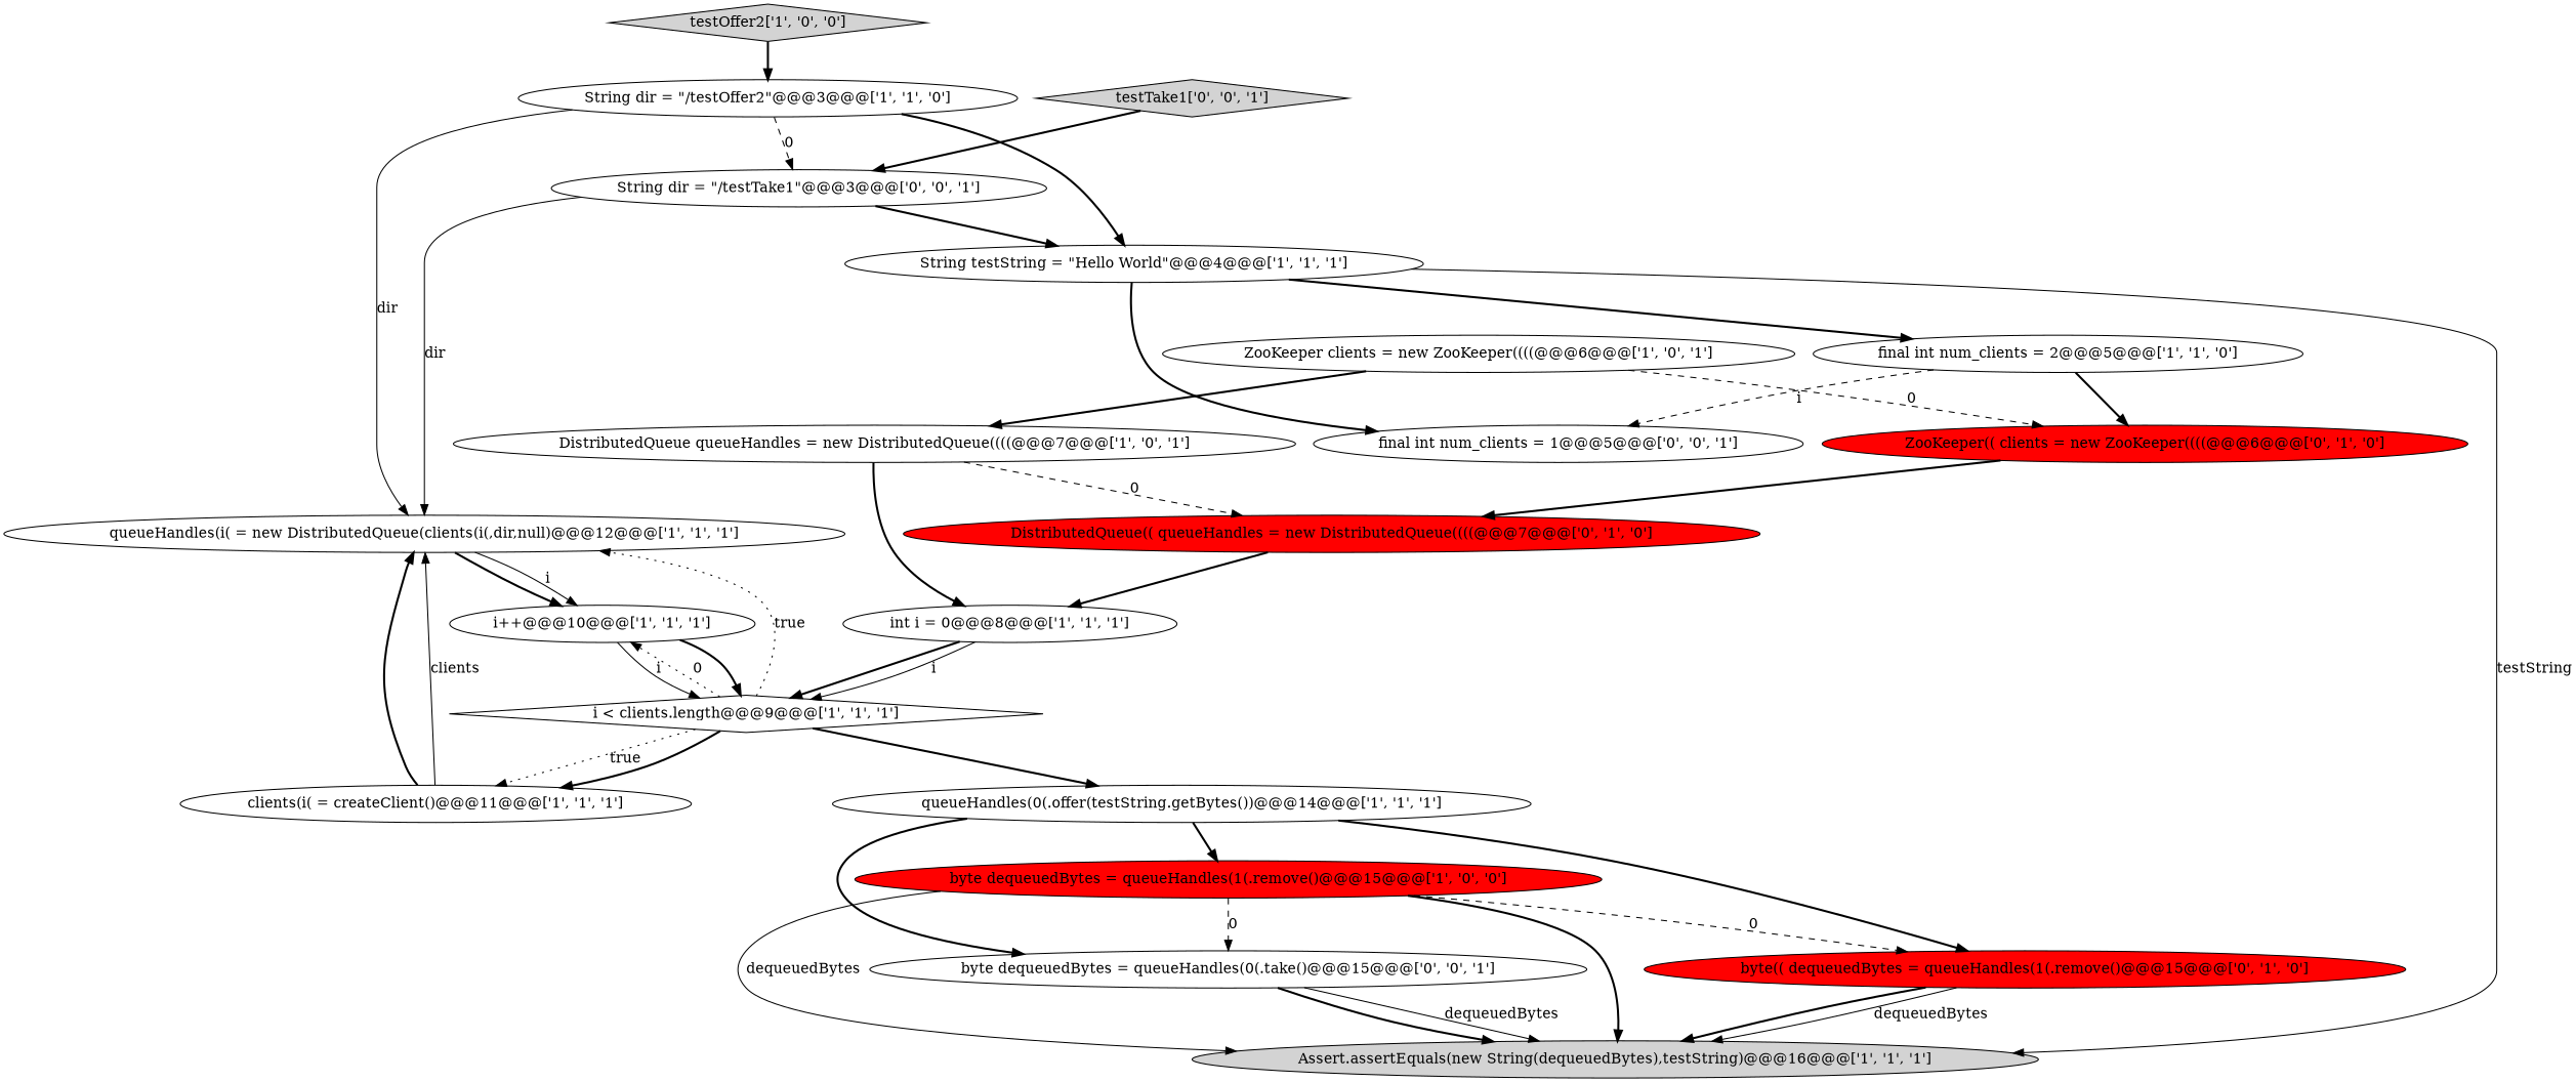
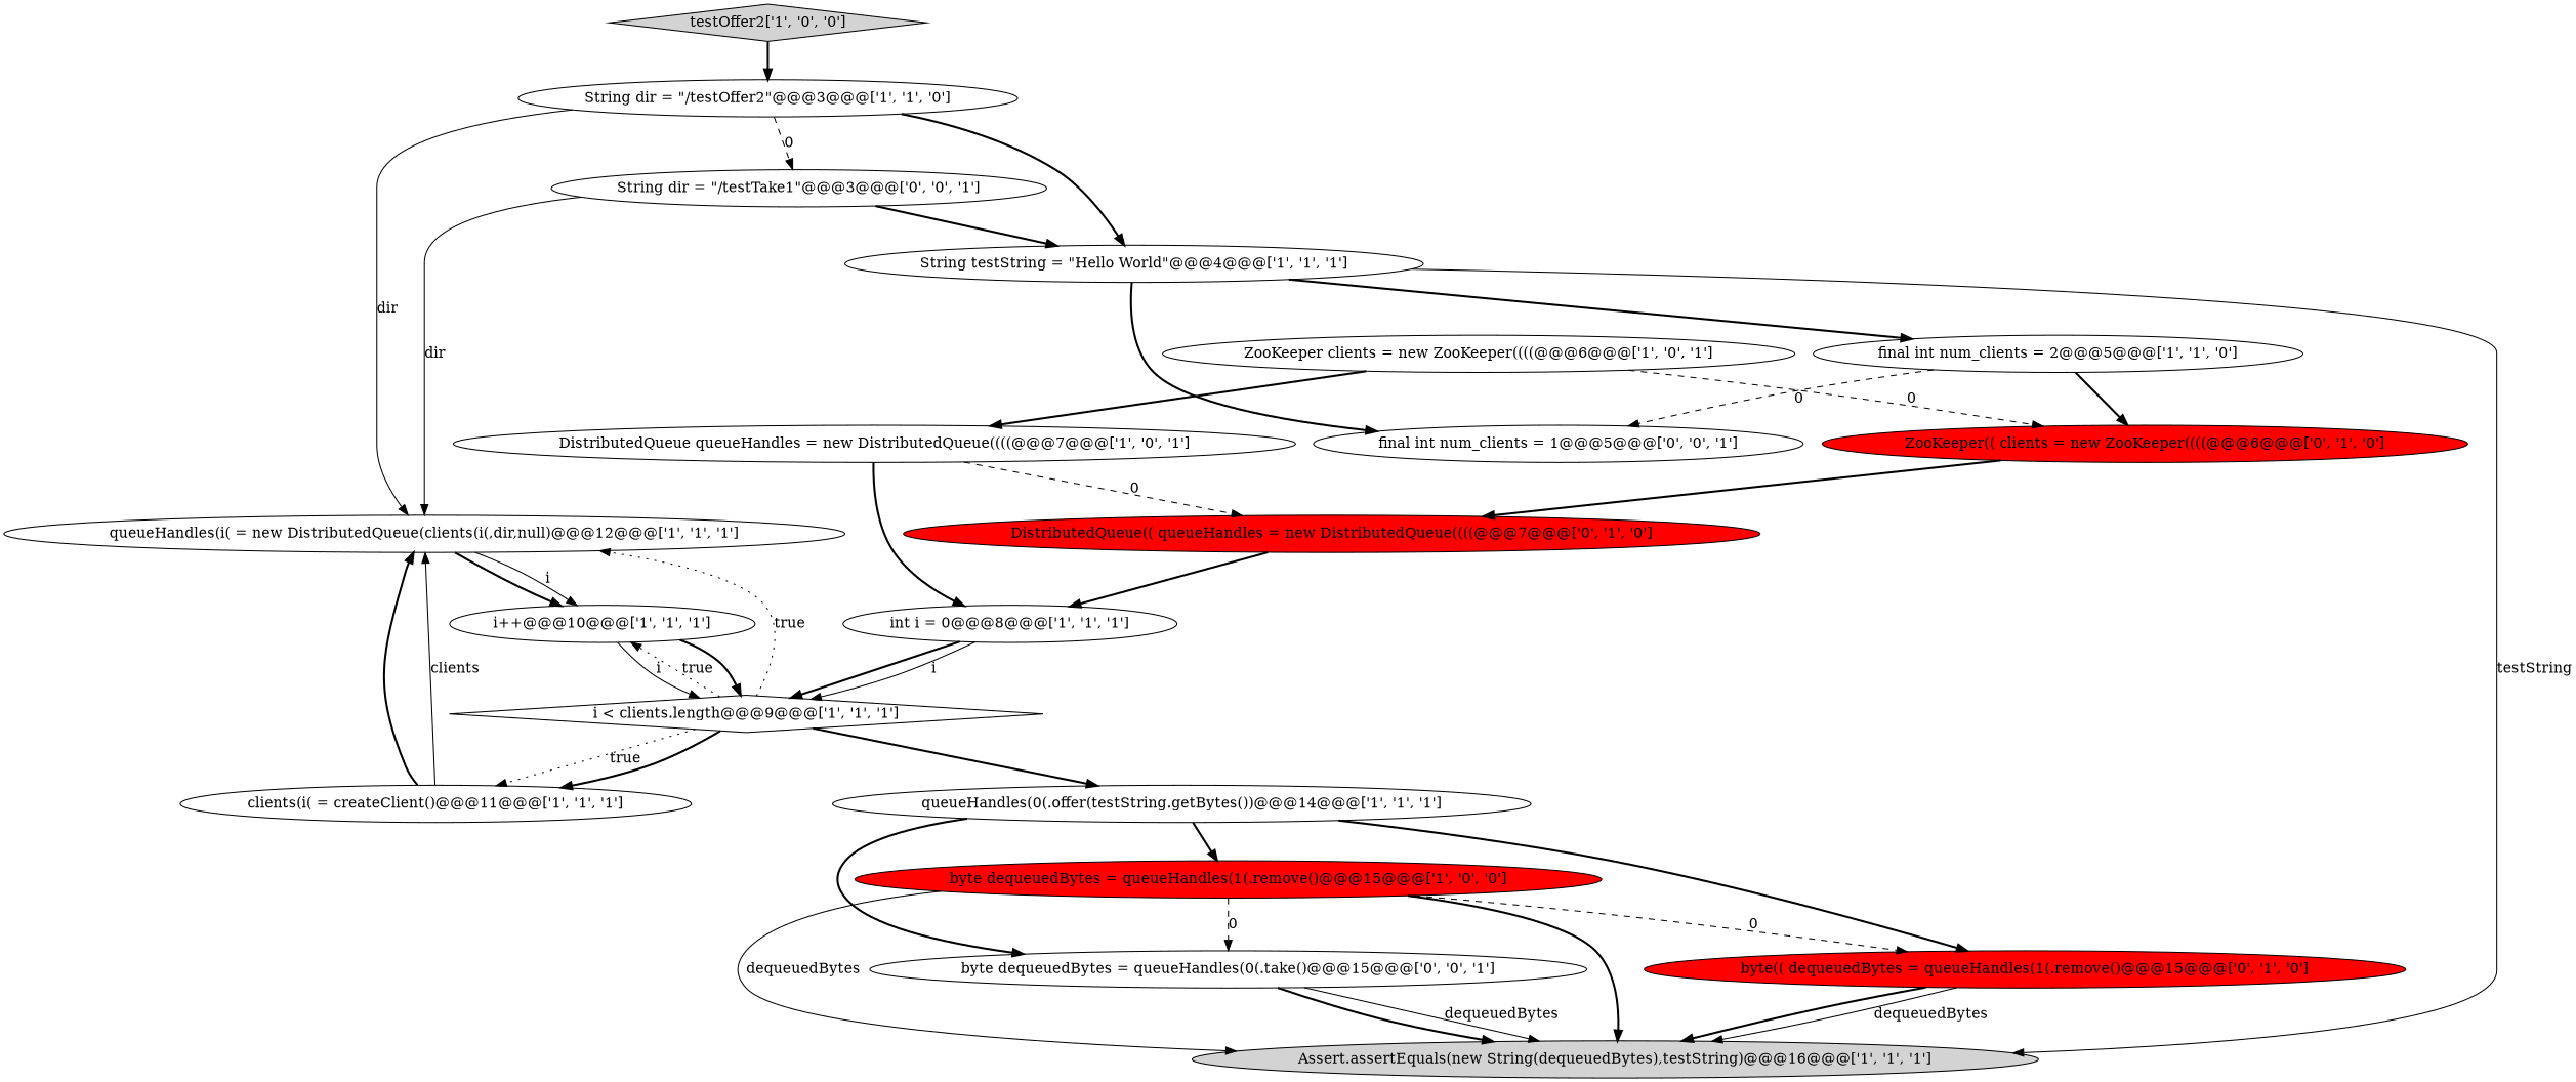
  digraph {
    node [fillcolor=white shape=ellipse style=filled]
    edge [style=bold]
-   n1 [fillcolor=lightgray label="testTake1['0', '0', '1']" shape=diamond]
    n2 [label="String dir = \"/testTake1\"@@@3@@@['0', '0', '1']"]
    n3 [label="queueHandles(i( = new DistributedQueue(clients(i(,dir,null)@@@12@@@['1', '1', '1']"]
    n4 [label="String testString = \"Hello World\"@@@4@@@['1', '1', '1']"]
    n5 [label="i < clients.length@@@9@@@['1', '1', '1']" shape=diamond]
    n6 [label="i++@@@10@@@['1', '1', '1']"]
    n7 [label="queueHandles(0(.offer(testString.getBytes())@@@14@@@['1', '1', '1']"]
    n8 [label="clients(i( = createClient()@@@11@@@['1', '1', '1']"]
    n9 [label="byte dequeuedBytes = queueHandles(0(.take()@@@15@@@['0', '0', '1']"]
    n10 [fillcolor=red label="byte(( dequeuedBytes = queueHandles(1(.remove()@@@15@@@['0', '1', '0']"]
    n11 [fillcolor=red label="byte dequeuedBytes = queueHandles(1(.remove()@@@15@@@['1', '0', '0']"]
    n12 [label="final int num_clients = 2@@@5@@@['1', '1', '0']"]
    n13 [fillcolor=red label="ZooKeeper(( clients = new ZooKeeper((((@@@6@@@['0', '1', '0']"]
    n14 [label="final int num_clients = 1@@@5@@@['0', '0', '1']"]
    n15 [label="ZooKeeper clients = new ZooKeeper((((@@@6@@@['1', '0', '1']"]
    n16 [label="DistributedQueue queueHandles = new DistributedQueue((((@@@7@@@['1', '0', '1']"]
    n17 [fillcolor=red label="DistributedQueue(( queueHandles = new DistributedQueue((((@@@7@@@['0', '1', '0']"]
    n18 [fillcolor=lightgray label="Assert.assertEquals(new String(dequeuedBytes),testString)@@@16@@@['1', '1', '1']"]
    n19 [label="int i = 0@@@8@@@['1', '1', '1']"]
    n20 [label="String dir = \"/testOffer2\"@@@3@@@['1', '1', '0']"]
    n21 [fillcolor=lightgray label="testOffer2['1', '0', '0']" shape=diamond]
-   n1 -> n2
    n2 -> n3 [label=dir style=solid]
    n2 -> n4
    n3 -> n6
    n3 -> n6 [label=i style=solid]
    n4 -> n12
    n4 -> n14
    n4 -> n18 [label=testString style=solid]
    n5 -> n3 [label=true style=dotted]
-   n5 -> n6 [label=0 style=dotted]
+   n5 -> n6 [label=true style=dotted]
    n5 -> n7
    n5 -> n8 [label=true style=dotted]
    n5 -> n8
    n6 -> n5 [label=i style=solid]
    n6 -> n5
    n7 -> n9
    n7 -> n10
    n7 -> n11
    n8 -> n3
    n8 -> n3 [label=clients style=solid]
    n9 -> n18 [label=dequeuedBytes style=solid]
    n9 -> n18
    n10 -> n18
    n10 -> n18 [label=dequeuedBytes style=solid]
    n11 -> n9 [label=0 style=dashed]
    n11 -> n10 [label=0 style=dashed]
    n11 -> n18
    n11 -> n18 [label=dequeuedBytes style=solid]
    n12 -> n13
-   n12 -> n14 [label=i style=dashed]
+   n12 -> n14 [label=0 style=dashed]
    n13 -> n17
    n15 -> n13 [label=0 style=dashed]
    n15 -> n16
    n16 -> n17 [label=0 style=dashed]
    n16 -> n19
    n17 -> n19
    n19 -> n5
    n19 -> n5 [label=i style=solid]
    n20 -> n2 [label=0 style=dashed]
    n20 -> n3 [label=dir style=solid]
    n20 -> n4
    n21 -> n20
  }
